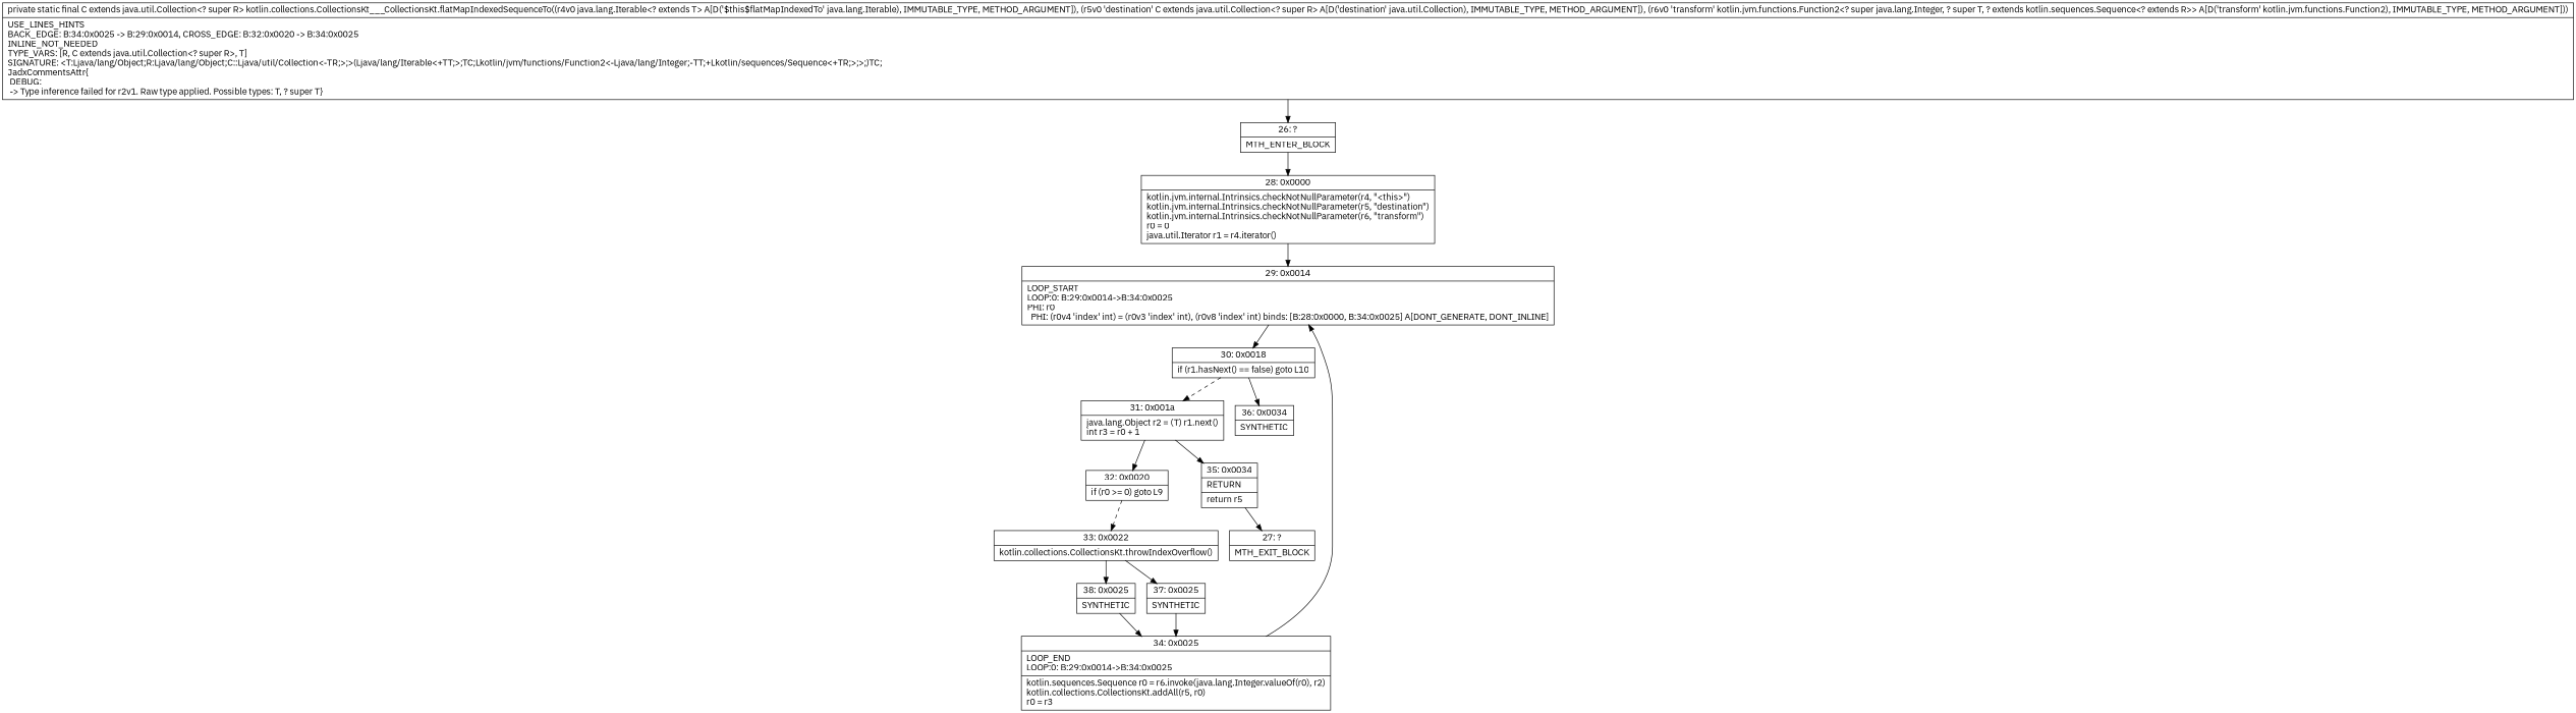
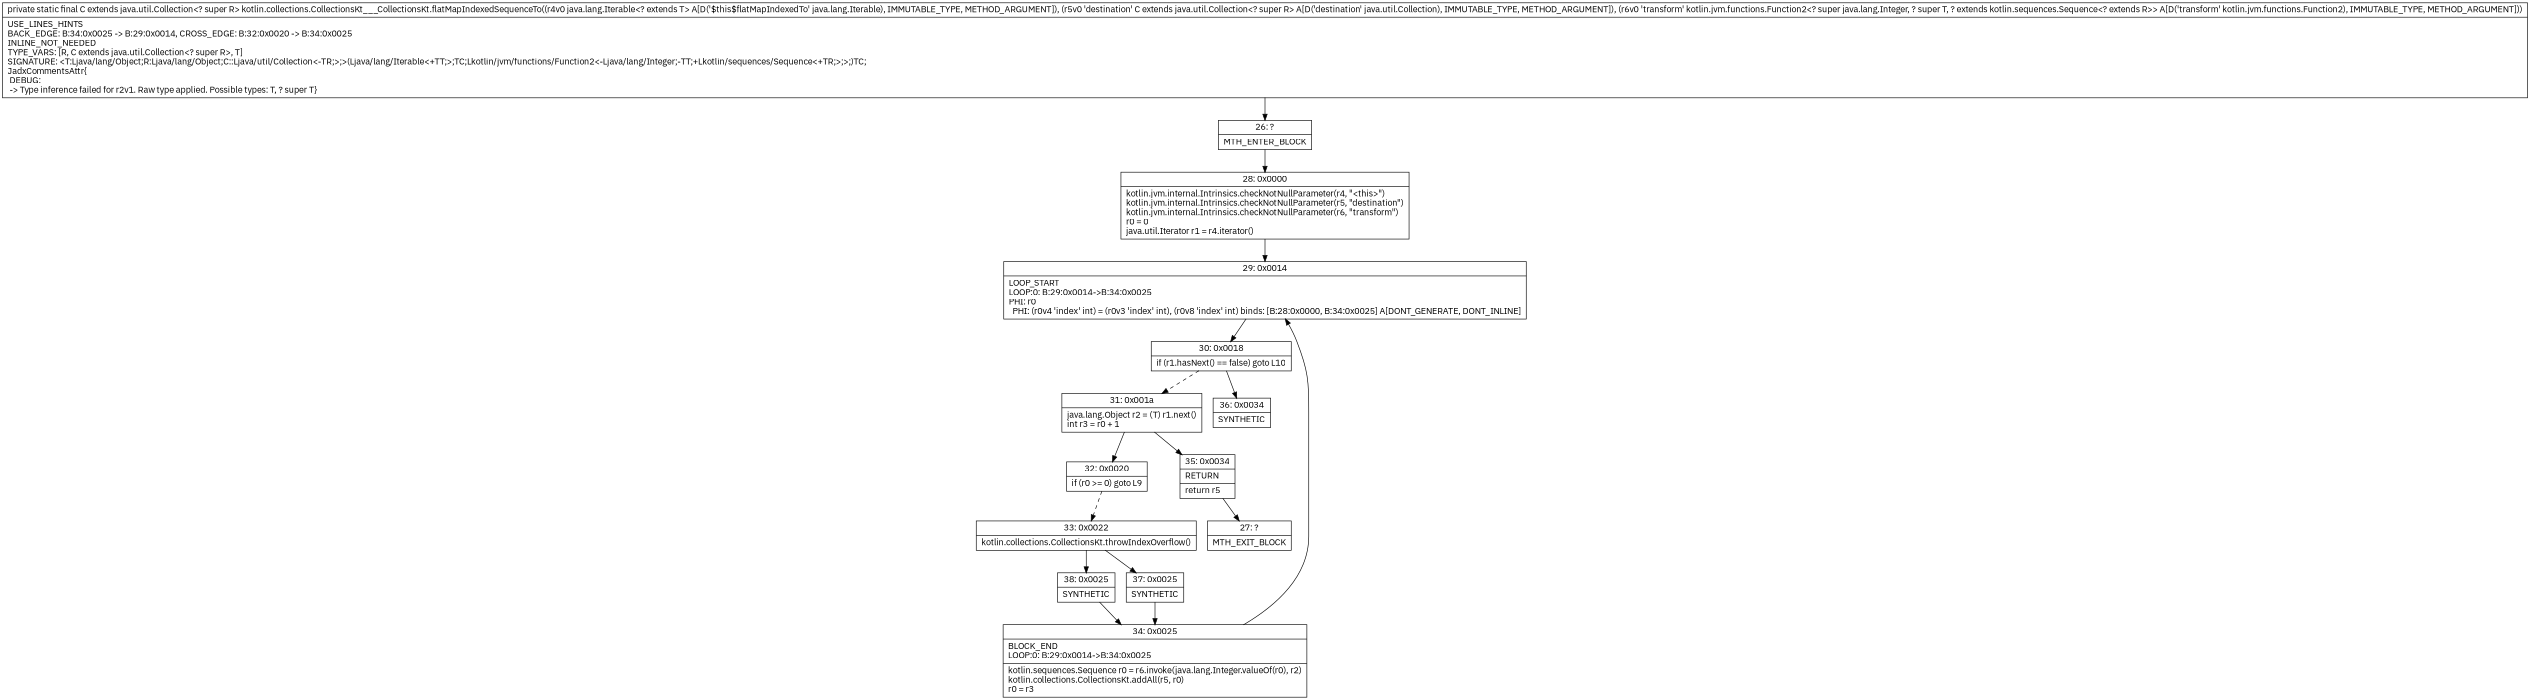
  digraph {
    fontname="IBM Plex Sans"
    node [fontname="IBM Plex Sans" shape=record]
    edge [fontname="IBM Plex Sans"]
    n1 [label="{26\:\ ?|MTH_ENTER_BLOCK\l}"]
    n2 [label="{28\:\ 0x0000|kotlin.jvm.internal.Intrinsics.checkNotNullParameter(r4, \"\<this\>\")\lkotlin.jvm.internal.Intrinsics.checkNotNullParameter(r5, \"destination\")\lkotlin.jvm.internal.Intrinsics.checkNotNullParameter(r6, \"transform\")\lr0 = 0\ljava.util.Iterator r1 = r4.iterator()\l}"]
    n3 [label="{29\:\ 0x0014|LOOP_START\lLOOP:0: B:29:0x0014\-\>B:34:0x0025\lPHI: r0 \l  PHI: (r0v4 'index' int) = (r0v3 'index' int), (r0v8 'index' int) binds: [B:28:0x0000, B:34:0x0025] A[DONT_GENERATE, DONT_INLINE]\l}"]
    n4 [label="{30\:\ 0x0018|if (r1.hasNext() == false) goto L10\l}"]
    n5 [label="{31\:\ 0x001a|java.lang.Object r2 = (T) r1.next()\lint r3 = r0 + 1\l}"]
    n6 [label="{36\:\ 0x0034|SYNTHETIC\l}"]
    n7 [label="{32\:\ 0x0020|if (r0 \>= 0) goto L9\l}"]
    n8 [label="{35\:\ 0x0034|RETURN\l|return r5\l}"]
    n9 [label="{33\:\ 0x0022|kotlin.collections.CollectionsKt.throwIndexOverflow()\l}"]
    n10 [label="{38\:\ 0x0025|SYNTHETIC\l}"]
    n11 [label="{37\:\ 0x0025|SYNTHETIC\l}"]
-   n12 [label="{34\:\ 0x0025|LOOP_END\lLOOP:0: B:29:0x0014\-\>B:34:0x0025\l|kotlin.sequences.Sequence r0 = r6.invoke(java.lang.Integer.valueOf(r0), r2)\lkotlin.collections.CollectionsKt.addAll(r5, r0)\lr0 = r3\l}"]
+   n12 [label="{34\:\ 0x0025|BLOCK_END\lLOOP:0: B:29:0x0014\-\>B:34:0x0025\l|kotlin.sequences.Sequence r0 = r6.invoke(java.lang.Integer.valueOf(r0), r2)\lkotlin.collections.CollectionsKt.addAll(r5, r0)\lr0 = r3\l}"]
    n13 [label="{27\:\ ?|MTH_EXIT_BLOCK\l}"]
    n14 [label="{private static final C extends java.util.Collection\<? super R\> kotlin.collections.CollectionsKt___CollectionsKt.flatMapIndexedSequenceTo((r4v0 java.lang.Iterable\<? extends T\> A[D('$this$flatMapIndexedTo' java.lang.Iterable), IMMUTABLE_TYPE, METHOD_ARGUMENT]), (r5v0 'destination' C extends java.util.Collection\<? super R\> A[D('destination' java.util.Collection), IMMUTABLE_TYPE, METHOD_ARGUMENT]), (r6v0 'transform' kotlin.jvm.functions.Function2\<? super java.lang.Integer, ? super T, ? extends kotlin.sequences.Sequence\<? extends R\>\> A[D('transform' kotlin.jvm.functions.Function2), IMMUTABLE_TYPE, METHOD_ARGUMENT]))  | USE_LINES_HINTS\lBACK_EDGE: B:34:0x0025 \-\> B:29:0x0014, CROSS_EDGE: B:32:0x0020 \-\> B:34:0x0025\lINLINE_NOT_NEEDED\lTYPE_VARS: [R, C extends java.util.Collection\<? super R\>, T]\lSIGNATURE: \<T:Ljava\/lang\/Object;R:Ljava\/lang\/Object;C::Ljava\/util\/Collection\<\-TR;\>;\>(Ljava\/lang\/Iterable\<+TT;\>;TC;Lkotlin\/jvm\/functions\/Function2\<\-Ljava\/lang\/Integer;\-TT;+Lkotlin\/sequences\/Sequence\<+TR;\>;\>;)TC;\lJadxCommentsAttr\{\l DEBUG: \l \-\> Type inference failed for r2v1. Raw type applied. Possible types: T, ? super T\}\l}"]
    n1 -> n2
    n2 -> n3
    n3 -> n4
    n4 -> n5 [style=dashed]
    n4 -> n6
    n5 -> n7
    n5 -> n8
    n7 -> n9 [style=dashed]
    n8 -> n13
    n9 -> n10
    n9 -> n11
    n10 -> n12
    n11 -> n12
    n12 -> n3
    n14 -> n1
  }
